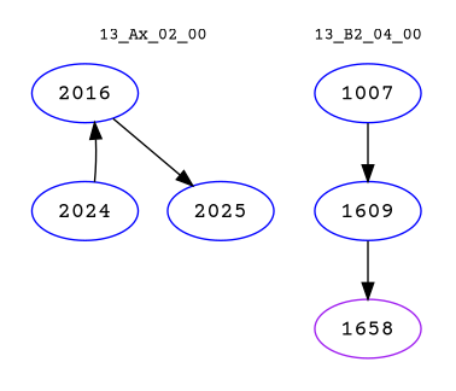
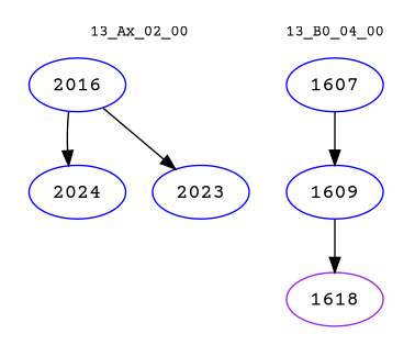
  digraph {
    fontname="Courier Prime"
    node [color=blue fontname="Courier Prime"]
    edge [color=black fontname="Courier Prime"]
    n1 [label=2016]
    n2 [label=2024]
-   n3 [label=2025]
-   n4 [label=1007]
+   n3 [label=2023]
+   n4 [label=1607]
    n5 [label=1609]
-   n6 [color=purple label=1658]
+   n6 [color=purple label=1618]
    subgraph cluster_1 {
      color=white
      fontsize=10
      label="13_Ax_02_00"
      n1
      n2
      n3
    }
    subgraph cluster_2 {
      color=white
      fontsize=10
-     label="13_B2_04_00"
+     label="13_B0_04_00"
      n4
      n5
      n6
    }
-   n2 -> n1
+   n1 -> n2
    n1 -> n3
    n4 -> n5
    n5 -> n6
  }
